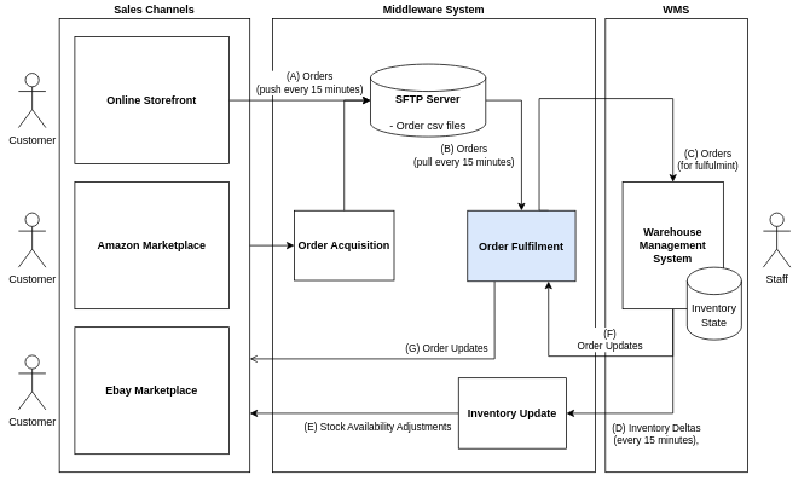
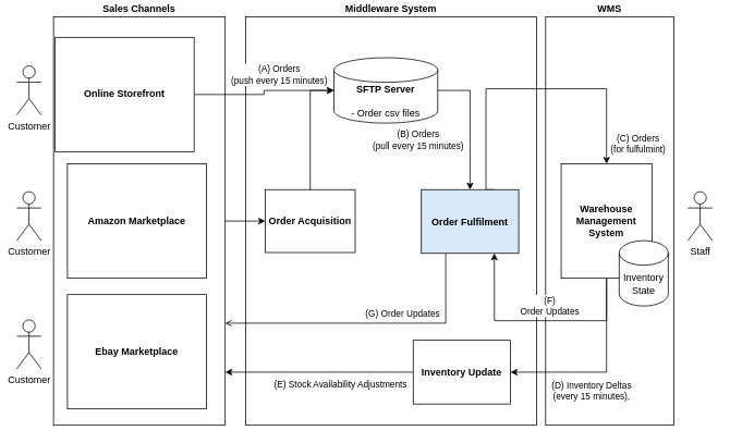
  <mxCell id="0" />
  <mxCell id="1" parent="0" />
  <mxCell id="2" value="&lt;b&gt;WMS&lt;/b&gt;" style="rounded=0;whiteSpace=wrap;html=1;labelPosition=center;verticalLabelPosition=top;align=center;verticalAlign=bottom;fontStyle=1;fillColor=none;" parent="1" vertex="1"><mxGeometry x="667" y="20" width="157" height="500" as="geometry" /></mxCell>
  <mxCell id="3" value="&lt;b&gt;Middleware System&lt;/b&gt;" style="rounded=0;whiteSpace=wrap;html=1;labelPosition=center;verticalLabelPosition=top;align=center;verticalAlign=bottom;fontStyle=1;fillColor=none;" parent="1" vertex="1"><mxGeometry x="300" y="20" width="356" height="500" as="geometry" /></mxCell>
  <mxCell id="4" value="Sales Channels" style="rounded=0;whiteSpace=wrap;html=1;labelPosition=center;verticalLabelPosition=top;align=center;verticalAlign=bottom;fontStyle=1;fillColor=none;" parent="1" vertex="1"><mxGeometry y="20" width="210" height="500" as="geometry" x="65" /></mxCell>
  <mxCell id="5" style="edgeStyle=orthogonalEdgeStyle;rounded=0;orthogonalLoop=1;jettySize=auto;html=1;entryX=0.75;entryY=1;entryDx=0;entryDy=0;exitX=0.5;exitY=1;exitDx=0;exitDy=0;" parent="1" source="9" target="25" edge="1"><mxGeometry relative="1" as="geometry"><Array as="points"><mxPoint x="742" y="392" /><mxPoint x="604" y="392" /></Array></mxGeometry></mxCell>
  <mxCell id="6" value="(F)&lt;div&gt;Order Updates&lt;/div&gt;" style="edgeLabel;html=1;align=center;verticalAlign=middle;resizable=0;points=[];" parent="5" vertex="1" connectable="0"><mxGeometry x="-0.231" y="-1" relative="1" as="geometry"><mxPoint x="-18" y="-18" as="offset" /></mxGeometry></mxCell>
  <mxCell id="7" style="edgeStyle=orthogonalEdgeStyle;rounded=0;orthogonalLoop=1;jettySize=auto;html=1;entryX=1;entryY=0.5;entryDx=0;entryDy=0;exitX=0.5;exitY=1;exitDx=0;exitDy=0;" edge="1" parent="1" source="9" target="33"><mxGeometry relative="1" as="geometry" /></mxCell>
  <mxCell id="8" value="(D) Inventory Deltas&lt;br&gt;(every 15 minutes)," style="edgeLabel;html=1;align=center;verticalAlign=middle;resizable=0;points=[];" vertex="1" connectable="0" parent="7"><mxGeometry x="0.338" y="2" relative="1" as="geometry"><mxPoint x="22" y="20" as="offset" /></mxGeometry></mxCell>
  <mxCell id="9" value="&lt;div&gt;&lt;b&gt;Warehouse Management System&lt;/b&gt;&lt;/div&gt;" style="rounded=0;whiteSpace=wrap;html=1;" parent="1" vertex="1"><mxGeometry x="686" y="200" width="111" height="140" as="geometry" /></mxCell>
  <mxCell id="10" style="edgeStyle=orthogonalEdgeStyle;rounded=0;orthogonalLoop=1;jettySize=auto;html=1;exitX=1;exitY=0.5;exitDx=0;exitDy=0;exitPerimeter=0;" parent="1" source="28" target="25" edge="1"><mxGeometry relative="1" as="geometry" /></mxCell>
  <mxCell id="11" value="(B) Orders&lt;div&gt;(pull every 15 minutes)&lt;/div&gt;" style="edgeLabel;html=1;align=center;verticalAlign=middle;resizable=0;points=[];" parent="10" vertex="1" connectable="0"><mxGeometry x="0.2" y="-1" relative="1" as="geometry"><mxPoint x="-63" y="3" as="offset" /></mxGeometry></mxCell>
  <mxCell id="12" value="&lt;b&gt;Order Acquisition&lt;/b&gt;" style="rounded=0;whiteSpace=wrap;html=1;" parent="1" vertex="1"><mxGeometry x="324" y="231.5" width="110" height="77" as="geometry" /></mxCell>
  <mxCell id="13" style="edgeStyle=orthogonalEdgeStyle;rounded=0;orthogonalLoop=1;jettySize=auto;html=1;entryX=0;entryY=0.5;entryDx=0;entryDy=0;entryPerimeter=0;" parent="1" source="14" target="28" edge="1"><mxGeometry relative="1" as="geometry"><mxPoint x="382.13" y="126.043" as="targetPoint" /></mxGeometry></mxCell>
- <mxCell id="14" value="&lt;b&gt;Online Storefront&lt;/b&gt;" style="rounded=0;whiteSpace=wrap;html=1;" parent="1" vertex="1"><mxGeometry x="82" y="40" width="170" height="140" as="geometry" /></mxCell>
+ <mxCell id="14" value="&lt;b&gt;Online Storefront&lt;/b&gt;" style="rounded=0;whiteSpace=wrap;html=1;" parent="1" vertex="1"><mxGeometry x="67" y="45" width="170" height="140" as="geometry" /></mxCell>
  <mxCell id="15" style="edgeStyle=orthogonalEdgeStyle;rounded=0;orthogonalLoop=1;jettySize=auto;html=1;exitX=0.5;exitY=0;exitDx=0;exitDy=0;entryX=0;entryY=0.5;entryDx=0;entryDy=0;entryPerimeter=0;" parent="1" source="12" target="28" edge="1"><mxGeometry relative="1" as="geometry" /></mxCell>
  <mxCell id="16" value="(A) Orders&lt;div&gt;(push every 15 minutes)&lt;/div&gt;" style="edgeLabel;html=1;align=center;verticalAlign=middle;resizable=0;points=[];" parent="15" vertex="1" connectable="0"><mxGeometry x="-0.564" y="2" relative="1" as="geometry"><mxPoint x="-37" y="-108" as="offset" /></mxGeometry></mxCell>
  <mxCell id="17" value="&lt;b&gt;Amazon Marketplace&lt;/b&gt;" style="rounded=0;whiteSpace=wrap;html=1;" parent="1" vertex="1"><mxGeometry x="82" y="200" width="170" height="140" as="geometry" /></mxCell>
  <mxCell id="18" value="&lt;b&gt;Ebay Marketplace&lt;/b&gt;" style="rounded=0;whiteSpace=wrap;html=1;" parent="1" vertex="1"><mxGeometry x="82" y="360" width="170" height="140" as="geometry" /></mxCell>
  <mxCell id="19" style="edgeStyle=orthogonalEdgeStyle;rounded=0;orthogonalLoop=1;jettySize=auto;html=1;entryX=0.5;entryY=0;entryDx=0;entryDy=0;exitX=0.75;exitY=0;exitDx=0;exitDy=0;" parent="1" source="25" target="9" edge="1"><mxGeometry relative="1" as="geometry"><Array as="points"><mxPoint x="594" y="108" /><mxPoint x="742" y="108" /></Array></mxGeometry></mxCell>
  <mxCell id="20" value="(C) Orders&lt;div&gt;(for fulfulmint)&lt;/div&gt;" style="edgeLabel;html=1;align=center;verticalAlign=middle;resizable=0;points=[];" parent="19" vertex="1" connectable="0"><mxGeometry x="-0.315" y="-2" relative="1" as="geometry"><mxPoint x="183" y="62" as="offset" /></mxGeometry></mxCell>
  <mxCell id="21" style="edgeStyle=orthogonalEdgeStyle;rounded=0;orthogonalLoop=1;jettySize=auto;html=1;entryX=1;entryY=0.87;entryDx=0;entryDy=0;exitX=0;exitY=0.5;exitDx=0;exitDy=0;entryPerimeter=0;" parent="1" source="33" target="4" edge="1"><mxGeometry relative="1" as="geometry" /></mxCell>
  <mxCell id="22" value="(E) Stock Availability Adjustments" style="edgeLabel;html=1;align=center;verticalAlign=middle;resizable=0;points=[];" parent="21" vertex="1" connectable="0"><mxGeometry x="-0.097" y="5" relative="1" as="geometry"><mxPoint x="14" y="9" as="offset" /></mxGeometry></mxCell>
  <mxCell id="23" style="edgeStyle=orthogonalEdgeStyle;rounded=0;orthogonalLoop=1;jettySize=auto;html=1;entryX=1;entryY=0.75;entryDx=0;entryDy=0;exitX=0.25;exitY=1;exitDx=0;exitDy=0;endArrow=open;" edge="1" parent="1" source="25" target="4"><mxGeometry relative="1" as="geometry"><Array as="points"><mxPoint x="545" y="395" /></Array></mxGeometry></mxCell>
  <mxCell id="24" value="(G) Order Updates" style="edgeLabel;html=1;align=center;verticalAlign=middle;resizable=0;points=[];" vertex="1" connectable="0" parent="23"><mxGeometry x="0.016" y="-1" relative="1" as="geometry"><mxPoint x="41" y="-11" as="offset" /></mxGeometry></mxCell>
  <mxCell id="25" value="&lt;b&gt;Order Fulfilment&lt;/b&gt;" style="rounded=0;whiteSpace=wrap;html=1;fillColor=#dae8fc;" parent="1" vertex="1"><mxGeometry x="515" y="231.5" width="119" height="78" as="geometry" /></mxCell>
  <mxCell id="26" value="Inventory&lt;div&gt;State&lt;/div&gt;" style="shape=cylinder3;whiteSpace=wrap;html=1;boundedLbl=1;backgroundOutline=1;size=15;" parent="1" vertex="1"><mxGeometry x="757" y="294" width="60" height="80" as="geometry" /></mxCell>
  <mxCell id="27" style="edgeStyle=orthogonalEdgeStyle;rounded=0;orthogonalLoop=1;jettySize=auto;html=1;exitX=1;exitY=0.5;exitDx=0;exitDy=0;entryX=0;entryY=0.5;entryDx=0;entryDy=0;" parent="1" source="4" target="12" edge="1"><mxGeometry relative="1" as="geometry" /></mxCell>
  <mxCell id="28" value="&lt;b&gt;SFTP Server&lt;/b&gt;&lt;div&gt;&lt;b&gt;&lt;br&gt;&lt;/b&gt;&lt;div&gt;- Order csv files&lt;/div&gt;&lt;/div&gt;" style="shape=cylinder3;whiteSpace=wrap;html=1;boundedLbl=1;backgroundOutline=1;size=15;" parent="1" vertex="1"><mxGeometry x="408" y="70" width="127" height="80" as="geometry" /></mxCell>
  <mxCell id="29" value="Customer" style="shape=umlActor;verticalLabelPosition=bottom;verticalAlign=top;html=1;outlineConnect=0;" parent="1" vertex="1"><mxGeometry x="20" y="391" width="30" height="60" as="geometry" /></mxCell>
  <mxCell id="30" value="Customer" style="shape=umlActor;verticalLabelPosition=bottom;verticalAlign=top;html=1;outlineConnect=0;" parent="1" vertex="1"><mxGeometry x="20" y="80" width="30" height="60" as="geometry" /></mxCell>
  <mxCell id="31" value="Customer" style="shape=umlActor;verticalLabelPosition=bottom;verticalAlign=top;html=1;outlineConnect=0;" parent="1" vertex="1"><mxGeometry x="20" y="234" width="30" height="60" as="geometry" /></mxCell>
  <mxCell id="32" value="Staff" style="shape=umlActor;verticalLabelPosition=bottom;verticalAlign=top;html=1;outlineConnect=0;" parent="1" vertex="1"><mxGeometry x="841" y="234" width="30" height="60" as="geometry" /></mxCell>
  <mxCell id="33" value="&lt;b&gt;Inventory Update&lt;/b&gt;" style="rounded=0;whiteSpace=wrap;html=1;" vertex="1" parent="1"><mxGeometry x="505" y="416" width="119" height="78" as="geometry" /></mxCell>
